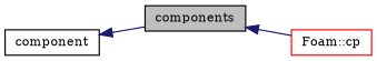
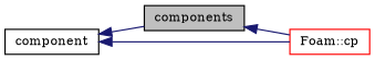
  digraph {
    fontname="DejaVu Serif"
    rankdir=LR
    node [color=black fontname="DejaVu Serif" fontsize=10 shape=record]
    edge [color=midnightblue dir=back fontname="DejaVu Serif" fontsize=10 labelfontname=Helvetica labelfontsize=10 style=solid]
    n1 [fillcolor=grey75 fontcolor=black height=0.2 label=components style=filled width=0.4]
    n2 [color=red height=0.2 label="Foam::cp" width=0.4]
    n3 [height=0.2 label=component width=0.4]
    n1 -> n2
    n3 -> n1
+   n3 -> n2
  }
